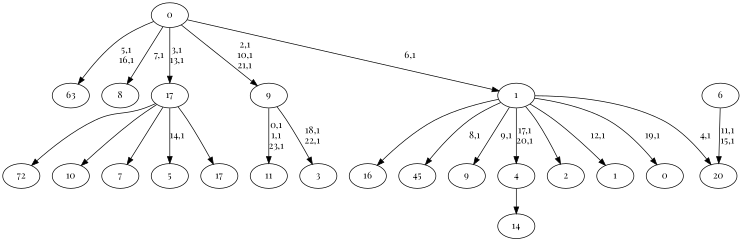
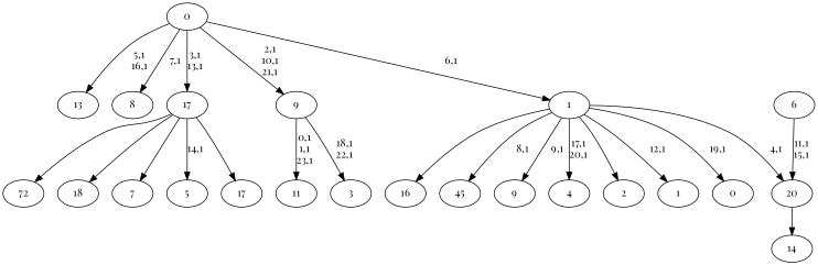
  digraph {
    fontname="Playfair Display"
    node [fontname="Playfair Display"]
    edge [fontname="Playfair Display"]
    n1 [label=17]
    n2 [label=16]
    n3 [label=45]
    n4 [label=14]
-   n5 [label=63]
+   n5 [label=13]
    n6 [label=72]
    n7 [label=11]
-   n8 [label=10]
+   n8 [label=18]
    n9 [label=9]
    n10 [label=8]
    n11 [label=7]
    n12 [label=6]
    20
    n14 [label=5]
    17
    n16 [label=4]
    n17 [label=3]
    9
    n19 [label=2]
    n20 [label=1]
    n21 [label=0]
    1
    0
    n12 -> 20 [label="11,1\n15,1"]
-   n16 -> n4
+   20 -> n4
    17 -> n1
    17 -> n6
    17 -> n8
    17 -> n11
    17 -> n14 [label="14,1"]
    9 -> n7 [label="0,1\n1,1\n23,1"]
    9 -> n17 [label="18,1\n22,1"]
    1 -> n2
    1 -> n3 [label="8,1"]
    1 -> n9 [label="9,1"]
    1 -> 20 [label="4,1"]
    1 -> n16 [label="17,1\n20,1"]
    1 -> n19
    1 -> n20 [label="12,1"]
    1 -> n21 [label="19,1"]
    0 -> n5 [label="5,1\n16,1"]
    0 -> n10 [label="7,1"]
    0 -> 17 [label="3,1\n13,1"]
    0 -> 9 [label="2,1\n10,1\n21,1"]
    0 -> 1 [label="6,1"]
  }
